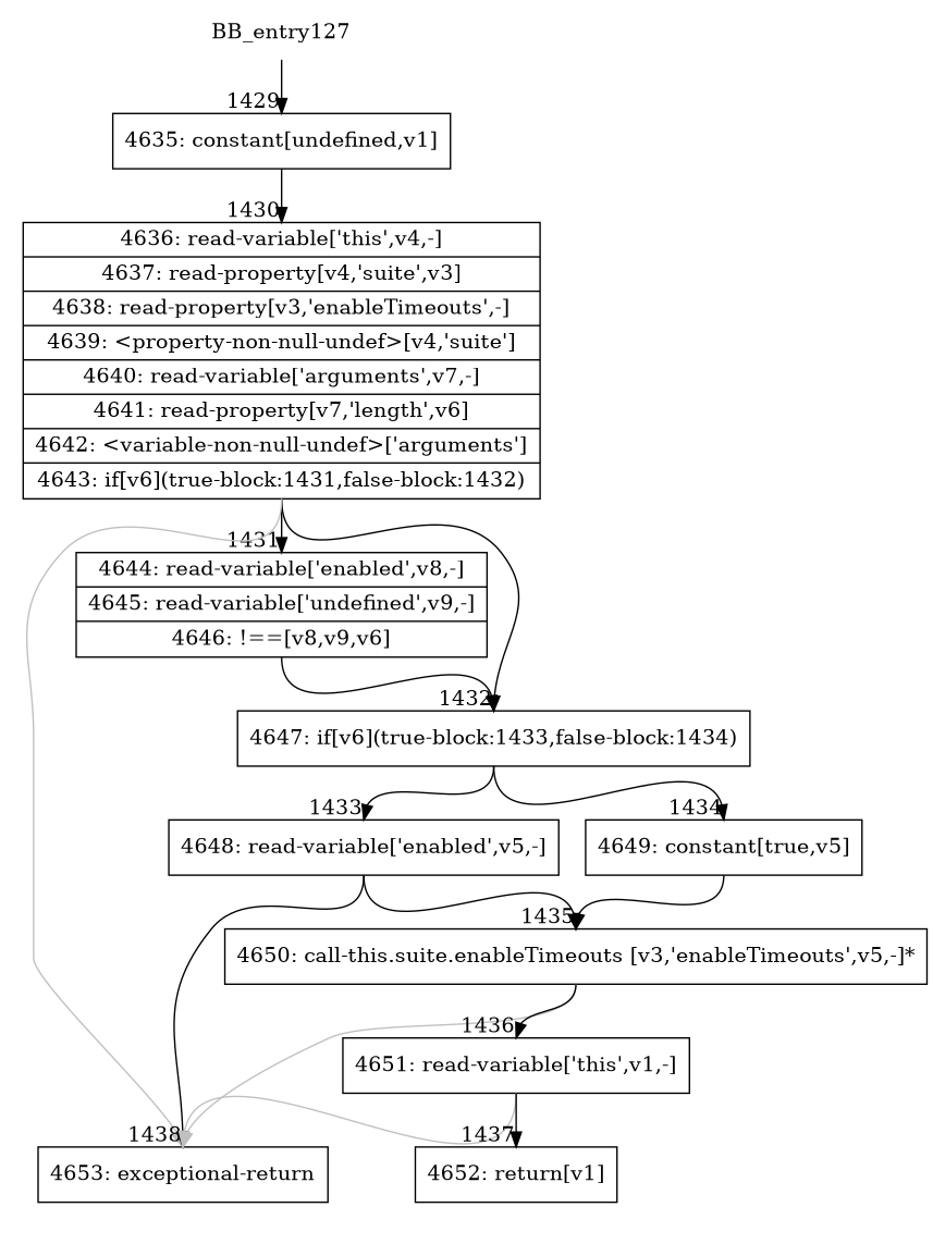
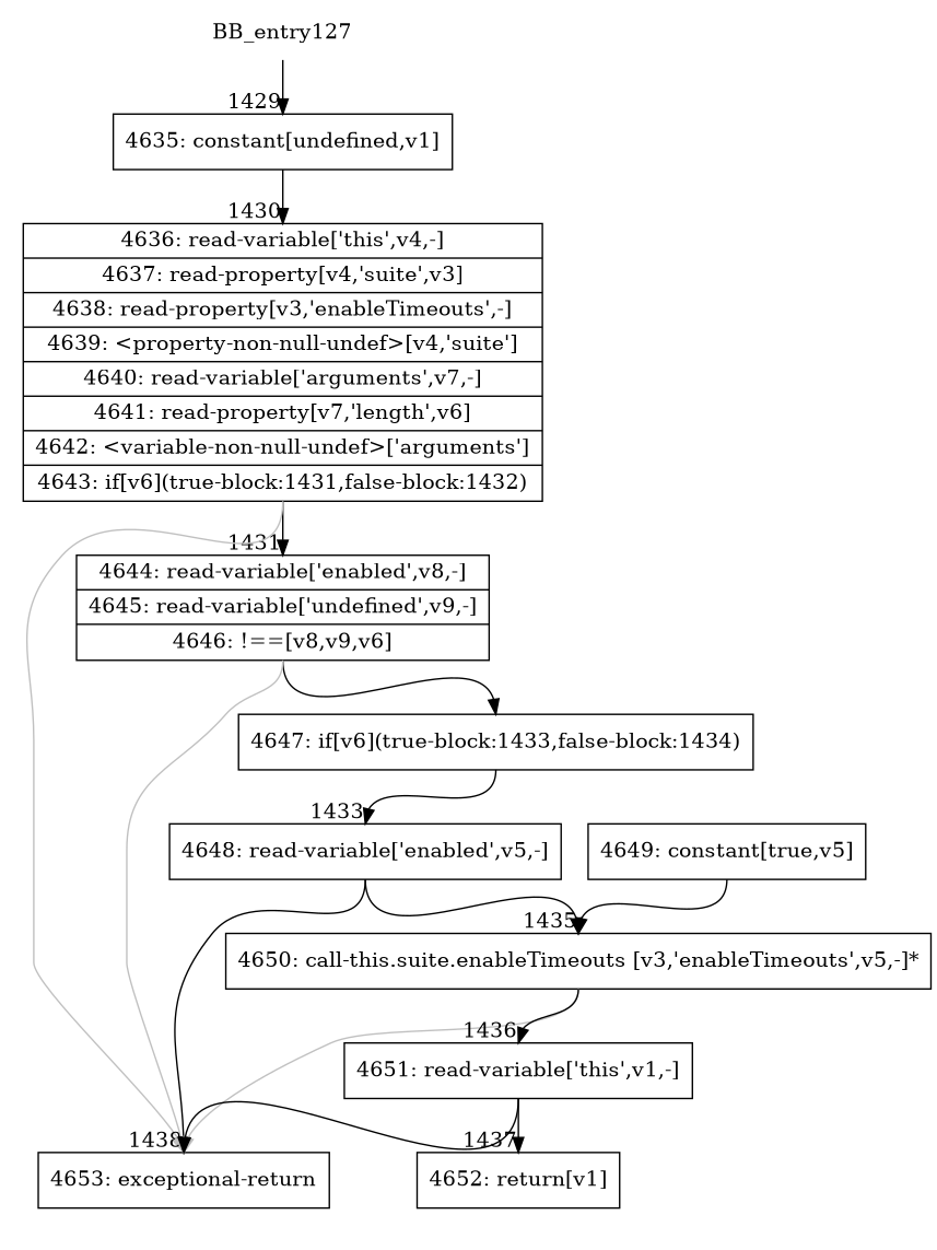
  digraph {
    rankdir=TD
    node [shape=record]
    edge [headport=n tailport=s]
    n1 [label=BB_entry127 shape=none]
    n2 [label="{4635: constant[undefined,v1]}"]
    n3 [label="{4636: read-variable['this',v4,-]|4637: read-property[v4,'suite',v3]|4638: read-property[v3,'enableTimeouts',-]|4639: \<property-non-null-undef\>[v4,'suite']|4640: read-variable['arguments',v7,-]|4641: read-property[v7,'length',v6]|4642: \<variable-non-null-undef\>['arguments']|4643: if[v6](true-block:1431,false-block:1432)}"]
    n4 [label="{4647: if[v6](true-block:1433,false-block:1434)}"]
    n5 [label="{4644: read-variable['enabled',v8,-]|4645: read-variable['undefined',v9,-]|4646: !==[v8,v9,v6]}"]
    n6 [label="{4653: exceptional-return}"]
    n7 [label="{4648: read-variable['enabled',v5,-]}"]
    n8 [label="{4649: constant[true,v5]}"]
    n9 [label="{4650: call-this.suite.enableTimeouts [v3,'enableTimeouts',v5,-]*}"]
    n10 [label="{4651: read-variable['this',v1,-]}"]
    n11 [label="{4652: return[v1]}"]
    n1 -> n2 [headlabel="    1429"]
    n2 -> n3 [headlabel="      1430"]
-   n3 -> n4 [headlabel="      1432"]
    n3 -> n5 [headlabel="      1431"]
    n3 -> n6 [color=gray headlabel="      1438"]
    n4 -> n7 [headlabel="      1433"]
-   n4 -> n8 [headlabel="      1434"]
    n5 -> n4
+   n5 -> n6 [color=gray]
    n7 -> n6 [color=black]
    n7 -> n9 [headlabel="      1435"]
    n8 -> n9
    n9 -> n6 [color=gray]
    n9 -> n10 [headlabel="      1436"]
-   n10 -> n6 [color=gray]
+   n10 -> n6 [color=black]
    n10 -> n11 [headlabel="      1437"]
  }
